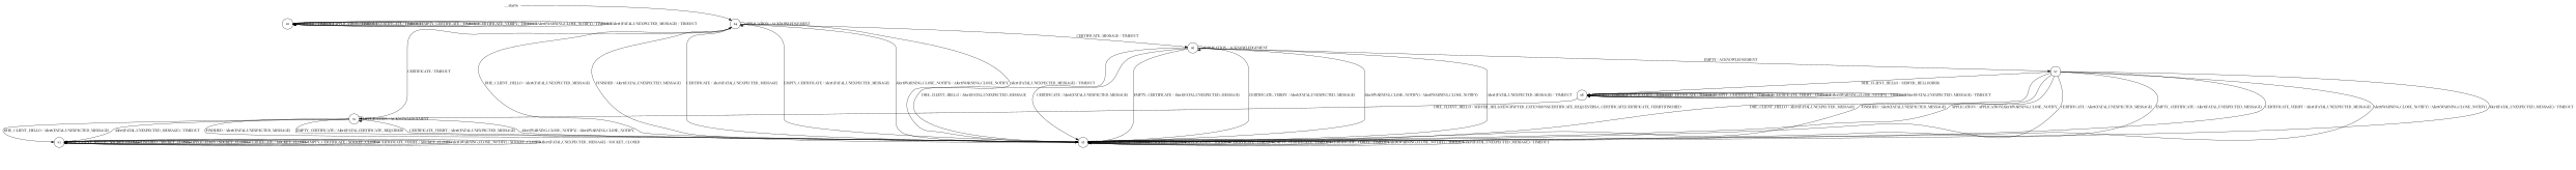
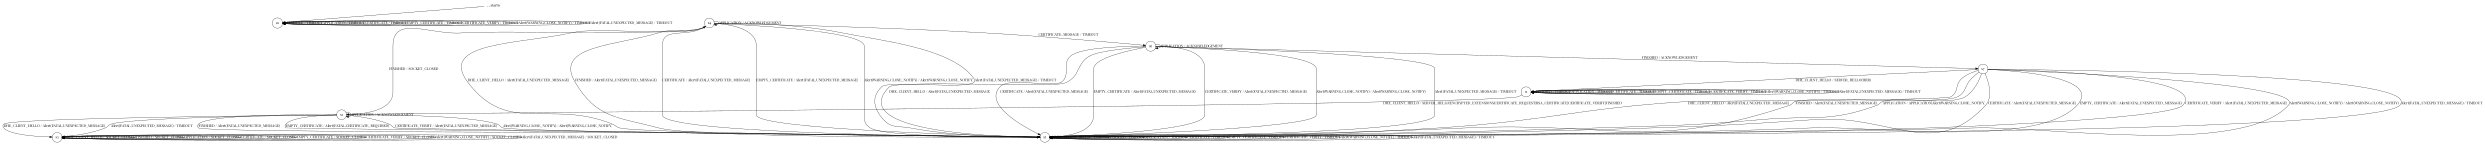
  digraph {
    fontname="Playfair Display"
    node [fontname="Playfair Display" shape=circle]
    edge [fontname="Playfair Display"]
    n1 [label=s0]
-   n2 [label=s8]
+   n2 [label=s1]
    n3 [label=s2]
    n4 [label=s3]
    n5 [label=s4]
    n6 [label=s5]
    n7 [label=s6]
    n8 [label=s7]
    n9 [height=0 label=__start6 shape=none width=0]
    n1 -> n1 [label="FINISHED / TIMEOUT"]
    n1 -> n1 [label="APPLICATION / TIMEOUT"]
    n1 -> n1 [label="CERTIFICATE / TIMEOUT"]
    n1 -> n1 [label="EMPTY_CERTIFICATE / TIMEOUT"]
    n1 -> n1 [label="CERTIFICATE_VERIFY / TIMEOUT"]
    n1 -> n1 [label="Alert(WARNING,CLOSE_NOTIFY) / TIMEOUT"]
    n1 -> n1 [label="Alert(FATAL,UNEXPECTED_MESSAGE) / TIMEOUT"]
    n2 -> n2 [label="FINISHED / TIMEOUT"]
    n2 -> n2 [label="APPLICATION / TIMEOUT"]
    n2 -> n2 [label="CERTIFICATE / TIMEOUT"]
    n2 -> n2 [label="EMPTY_CERTIFICATE / TIMEOUT"]
    n2 -> n2 [label="CERTIFICATE_VERIFY / TIMEOUT"]
    n2 -> n2 [label="Alert(WARNING,CLOSE_NOTIFY) / TIMEOUT"]
    n2 -> n2 [label="Alert(FATAL,UNEXPECTED_MESSAGE) / TIMEOUT"]
    n2 -> n3 [label="DHE_CLIENT_HELLO / SERVER_HELLO|ENCRYPTED_EXTENSIONS|CERTIFICATE_REQUEST|RSA_CERTIFICATE|CERTIFICATE_VERIFY|FINISHED"]
    n3 -> n3 [label="APPLICATION / ACKNOWLEDGEMENT"]
    n3 -> n4 [label="DHE_CLIENT_HELLO / Alert(FATAL,UNEXPECTED_MESSAGE)"]
    n3 -> n4 [label="Alert(FATAL,UNEXPECTED_MESSAGE) / TIMEOUT"]
-   n3 -> n5 [label="CERTIFICATE / TIMEOUT"]
+   n3 -> n5 [label="FINISHED / SOCKET_CLOSED"]
    n3 -> n6 [label="FINISHED / Alert(FATAL,UNEXPECTED_MESSAGE)"]
    n3 -> n6 [label="EMPTY_CERTIFICATE / Alert(FATAL,CERTIFICATE_REQUIRED)"]
    n3 -> n6 [label="CERTIFICATE_VERIFY / Alert(FATAL,UNEXPECTED_MESSAGE)"]
    n3 -> n6 [label="Alert(WARNING,CLOSE_NOTIFY) / Alert(WARNING,CLOSE_NOTIFY)"]
    n4 -> n4 [label="DHE_CLIENT_HELLO / SOCKET_CLOSED"]
    n4 -> n4 [label="FINISHED / SOCKET_CLOSED"]
    n4 -> n4 [label="APPLICATION / SOCKET_CLOSED"]
    n4 -> n4 [label="CERTIFICATE / SOCKET_CLOSED"]
    n4 -> n4 [label="EMPTY_CERTIFICATE / SOCKET_CLOSED"]
    n4 -> n4 [label="CERTIFICATE_VERIFY / SOCKET_CLOSED"]
    n4 -> n4 [label="Alert(WARNING,CLOSE_NOTIFY) / SOCKET_CLOSED"]
    n4 -> n4 [label="Alert(FATAL,UNEXPECTED_MESSAGE) / SOCKET_CLOSED"]
    n5 -> n5 [label="APPLICATION / ACKNOWLEDGEMENT"]
    n5 -> n6 [label="DHE_CLIENT_HELLO / Alert(FATAL,UNEXPECTED_MESSAGE)"]
    n5 -> n6 [label="FINISHED / Alert(FATAL,UNEXPECTED_MESSAGE)"]
    n5 -> n6 [label="CERTIFICATE / Alert(FATAL,UNEXPECTED_MESSAGE)"]
    n5 -> n6 [label="EMPTY_CERTIFICATE / Alert(FATAL,UNEXPECTED_MESSAGE)"]
    n5 -> n6 [label="Alert(WARNING,CLOSE_NOTIFY) / Alert(WARNING,CLOSE_NOTIFY)"]
    n5 -> n6 [label="Alert(FATAL,UNEXPECTED_MESSAGE) / TIMEOUT"]
    n5 -> n7 [label="CERTIFICATE_MESSAGE / TIMEOUT"]
    n6 -> n6 [label="DHE_CLIENT_HELLO / TIMEOUT"]
    n6 -> n6 [label="FINISHED / TIMEOUT"]
    n6 -> n6 [label="APPLICATION / TIMEOUT"]
    n6 -> n6 [label="CERTIFICATE / TIMEOUT"]
    n6 -> n6 [label="EMPTY_CERTIFICATE / TIMEOUT"]
    n6 -> n6 [label="CERTIFICATE_VERIFY / TIMEOUT"]
    n6 -> n6 [label="Alert(WARNING,CLOSE_NOTIFY) / TIMEOUT"]
    n6 -> n6 [label="Alert(FATAL,UNEXPECTED_MESSAGE) / TIMEOUT"]
    n7 -> n6 [label="DHE_CLIENT_HELLO / Alert(FATAL,UNEXPECTED_MESSAGE)"]
    n7 -> n6 [label="CERTIFICATE / Alert(FATAL,UNEXPECTED_MESSAGE)"]
    n7 -> n6 [label="EMPTY_CERTIFICATE / Alert(FATAL,UNEXPECTED_MESSAGE)"]
    n7 -> n6 [label="CERTIFICATE_VERIFY / Alert(FATAL,UNEXPECTED_MESSAGE)"]
    n7 -> n6 [label="Alert(WARNING,CLOSE_NOTIFY) / Alert(WARNING,CLOSE_NOTIFY)"]
    n7 -> n6 [label="Alert(FATAL,UNEXPECTED_MESSAGE) / TIMEOUT"]
    n7 -> n7 [label="APPLICATION / ACKNOWLEDGEMENT"]
-   n7 -> n8 [label="EMPTY / ACKNOWLEDGEMENT"]
+   n7 -> n8 [label="FINISHED / ACKNOWLEDGEMENT"]
    n8 -> n2 [label="DHE_CLIENT_HELLO / SERVER_HELLO(HRR)"]
    n8 -> n6 [label="DHE_CLIENT_HELLO / Alert(FATAL,UNEXPECTED_MESSAGE)"]
    n8 -> n6 [label="FINISHED / Alert(FATAL,UNEXPECTED_MESSAGE)"]
    n8 -> n6 [label="APPLICATION / APPLICATION|Alert(WARNING,CLOSE_NOTIFY)"]
    n8 -> n6 [label="CERTIFICATE / Alert(FATAL,UNEXPECTED_MESSAGE)"]
    n8 -> n6 [label="EMPTY_CERTIFICATE / Alert(FATAL,UNEXPECTED_MESSAGE)"]
    n8 -> n6 [label="CERTIFICATE_VERIFY / Alert(FATAL,UNEXPECTED_MESSAGE)"]
    n8 -> n6 [label="Alert(WARNING,CLOSE_NOTIFY) / Alert(WARNING,CLOSE_NOTIFY)"]
    n8 -> n6 [label="Alert(FATAL,UNEXPECTED_MESSAGE) / TIMEOUT"]
-   n9 -> n5
+   n9 -> n1
  }
